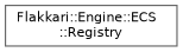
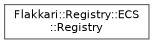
  digraph {
    rankdir=TB
-   n1 [color=grey40 fillcolor=white fontname=Helvetica fontsize=10 height=0.2 label="Flakkari::Engine::ECS\l::Registry" shape=box style=filled width=0.4]
+   n1 [color=grey40 fillcolor=white fontname=Helvetica fontsize=10 height=0.2 label="Flakkari::Registry::ECS\l::Registry" shape=box style=filled width=0.4]
  }
